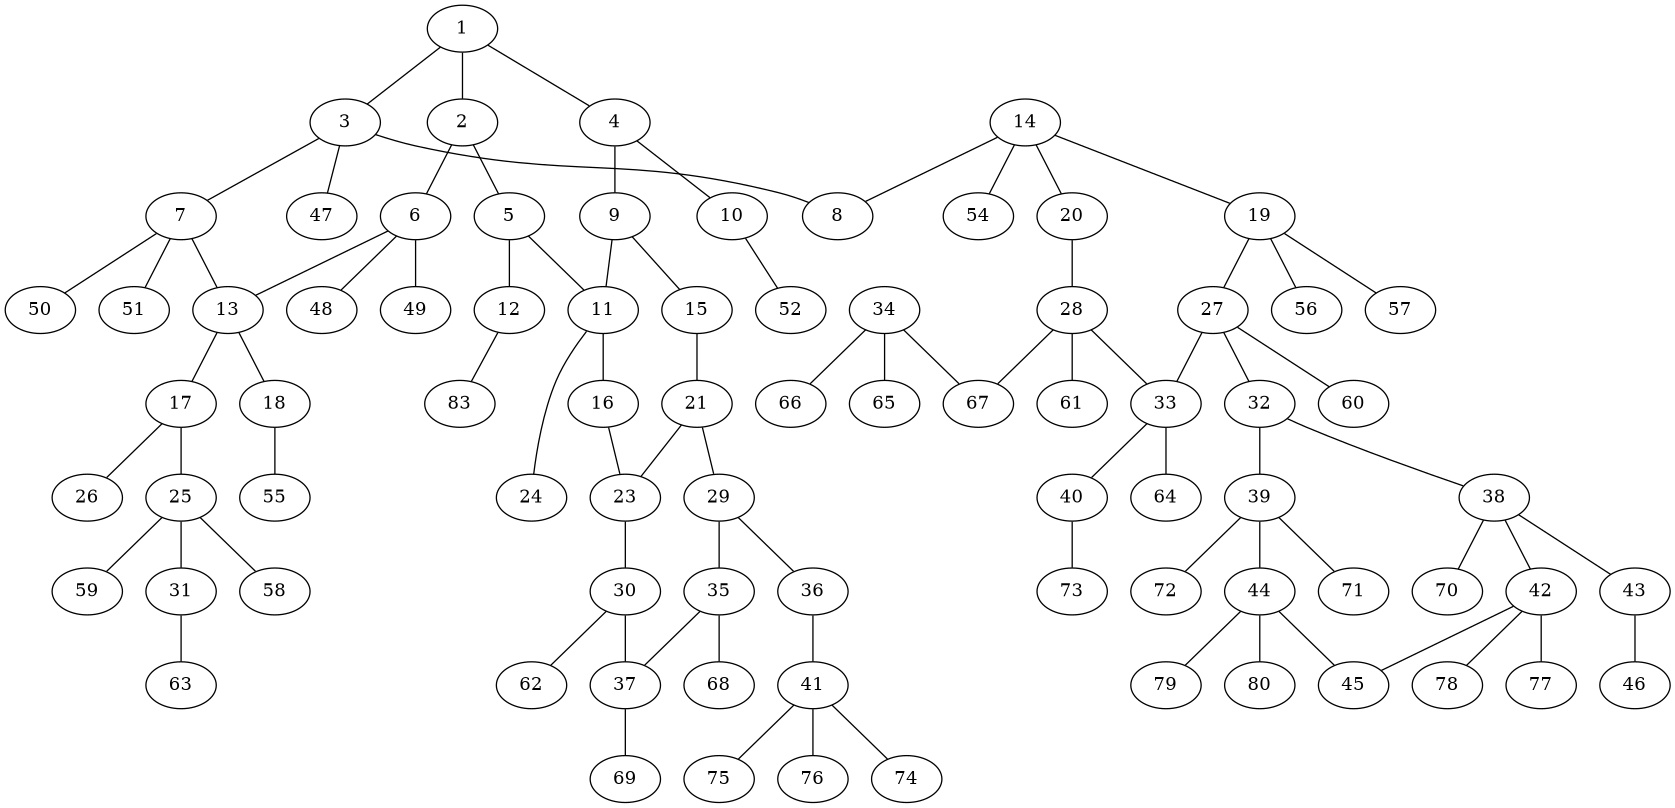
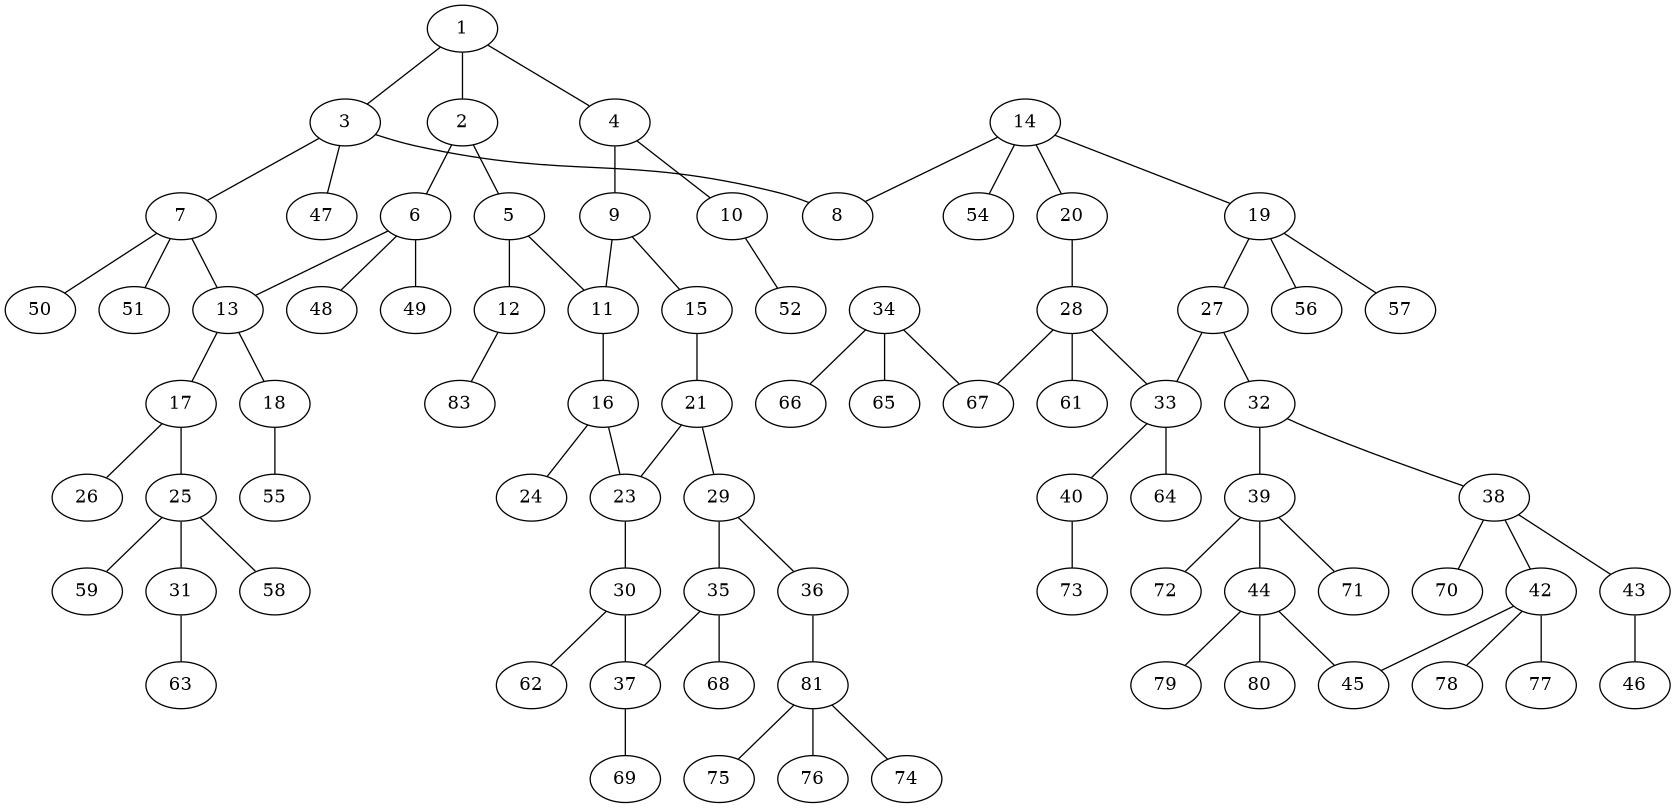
  graph {
    node [chem=H]
    edge [valence=1]
    1 [chem=C]
    2 [chem=C]
    3 [chem=C]
    4 [chem=C]
    5 [chem=C]
    6 [chem=C]
    7 [chem=C]
    8 [chem=O]
    47
    9 [chem=C]
    10 [chem=O]
    11 [chem=C]
    12 [chem=O]
    13 [chem=C]
    48
    49
    50
    51
    15 [chem=C]
    52
    16 [chem=C]
    n22 [label=83]
    17 [chem=C]
    18 [chem=O]
    21 [chem=C]
    23 [chem=C]
    24 [chem=O]
    25 [chem=C]
    26 [chem=O]
    55
    29 [chem=C]
    30 [chem=C]
    31 [chem=O]
    58
    59
    14 [chem=C]
    19 [chem=C]
    20 [chem=O]
    54
    27 [chem=C]
    56
    57
    28 [chem=C]
    32 [chem=N]
    33 [chem=C]
-   60
    61
    67
    35 [chem=C]
    36 [chem=O]
    37 [chem=C]
    62
    63
    38 [chem=C]
    39 [chem=C]
    40 [chem=O]
    64
    34 [chem=C]
    65
    66
    68
-   41 [chem=C]
+   41 [chem=C label=81]
    69
    42 [chem=C]
    43 [chem=C]
    70
    44 [chem=C]
    71
    72
    73
    74
    75
    76
    45 [chem=O]
    77
    78
    46 [chem=N]
    79
    80
    1 -- 2
    1 -- 3
    1 -- 4 [valence=2]
    2 -- 5 [valence=2]
    2 -- 6
    3 -- 7
    3 -- 8
    3 -- 47
    4 -- 9
    4 -- 10
    5 -- 11
    5 -- 12
    6 -- 13
    6 -- 48
    6 -- 49
    7 -- 13
    7 -- 50
    7 -- 51
    9 -- 11 [valence=2]
    9 -- 15
    10 -- 52
    11 -- 16
    12 -- n22
    13 -- 17
    13 -- 18
    15 -- 21
    16 -- 23
-   11 -- 24 [valence=2]
+   16 -- 24 [valence=2]
    17 -- 25
    17 -- 26 [valence=2]
    18 -- 55
    21 -- 23 [valence=2]
    21 -- 29
    23 -- 30
    25 -- 31
    25 -- 58
    25 -- 59
    29 -- 35 [valence=2]
    29 -- 36
    30 -- 37 [valence=2]
    30 -- 62
    31 -- 63
    14 -- 8
    14 -- 19
    14 -- 20
    14 -- 54
    19 -- 27
    19 -- 56
    19 -- 57
    20 -- 28
    27 -- 32
    27 -- 33
-   27 -- 60
    28 -- 33
    28 -- 61
    28 -- 67
    32 -- 38
    32 -- 39
    33 -- 40
    33 -- 64
    35 -- 37
    35 -- 68
    36 -- 41
    37 -- 69
    38 -- 42
    38 -- 43
    38 -- 70
    39 -- 44
    39 -- 71
    39 -- 72
    40 -- 73
    34 -- 67
    34 -- 65
    34 -- 66
    41 -- 74
    41 -- 75
    41 -- 76
    42 -- 45
    42 -- 77
    42 -- 78
    43 -- 46 [valence=3]
    44 -- 45
    44 -- 79
    44 -- 80
  }
